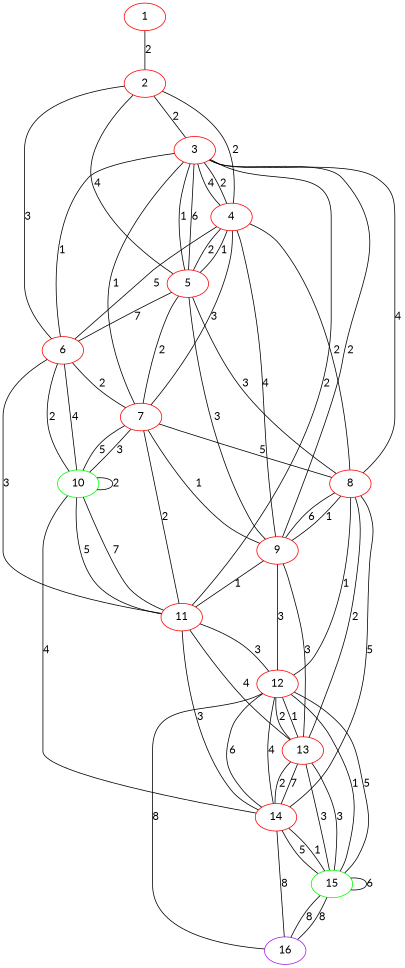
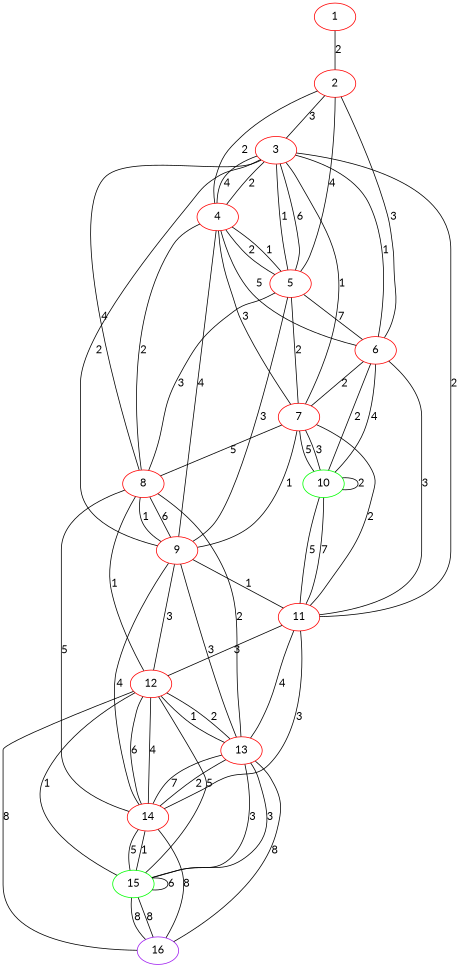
  graph {
    fontname=Lato
    node [color=red fontname=Lato weight=1]
    edge [fontname=Lato]
    1
    2
    3
    4
    5
    6
    7
    8
    9
    11
    10 [color=green weight=2]
    12
    13
    14
    15 [color=green weight=2]
    16 [color=purple weight=4]
    1 -- 2 [label=2]
-   2 -- 3 [label=2]
+   2 -- 3 [label=3]
    2 -- 4 [label=2]
    2 -- 5 [label=4]
    2 -- 6 [label=3]
    3 -- 4 [label=4]
    3 -- 4 [label=2]
    3 -- 5 [label=6]
    3 -- 5 [label=1]
    3 -- 6 [label=1]
    3 -- 7 [label=1]
    3 -- 8 [label=4]
    3 -- 9 [label=2]
    3 -- 11 [label=2]
    4 -- 5 [label=2]
    4 -- 5 [label=1]
    4 -- 6 [label=5]
    4 -- 7 [label=3]
    4 -- 8 [label=2]
    4 -- 9 [label=4]
    5 -- 6 [label=7]
    5 -- 7 [label=2]
    5 -- 8 [label=3]
    5 -- 9 [label=3]
    6 -- 7 [label=2]
    6 -- 11 [label=3]
    6 -- 10 [label=2]
    6 -- 10 [label=4]
    7 -- 8 [label=5]
    7 -- 9 [label=1]
    7 -- 11 [label=2]
    7 -- 10 [label=3]
    7 -- 10 [label=5]
    8 -- 9 [label=1]
    8 -- 9 [label=6]
    8 -- 12 [label=1]
    8 -- 13 [label=2]
    8 -- 14 [label=5]
    9 -- 11 [label=1]
    9 -- 12 [label=3]
    9 -- 13 [label=3]
-   10 -- 14 [label=4]
+   9 -- 14 [label=4]
    11 -- 12 [label=3]
    11 -- 13 [label=4]
    11 -- 14 [label=3]
    10 -- 11 [label=5]
    10 -- 11 [label=7]
    10 -- 10 [label=2]
    12 -- 13 [label=1]
    12 -- 13 [label=2]
    12 -- 14 [label=6]
    12 -- 14 [label=4]
    12 -- 15 [label=1]
    12 -- 15 [label=5]
    12 -- 16 [label=8]
    13 -- 14 [label=7]
    13 -- 14 [label=2]
    13 -- 15 [label=3]
    13 -- 15 [label=3]
+   13 -- 16 [label=8]
    14 -- 15 [label=5]
    14 -- 15 [label=1]
    14 -- 16 [label=8]
    15 -- 15 [label=6]
    15 -- 16 [label=8]
    15 -- 16 [label=8]
  }
